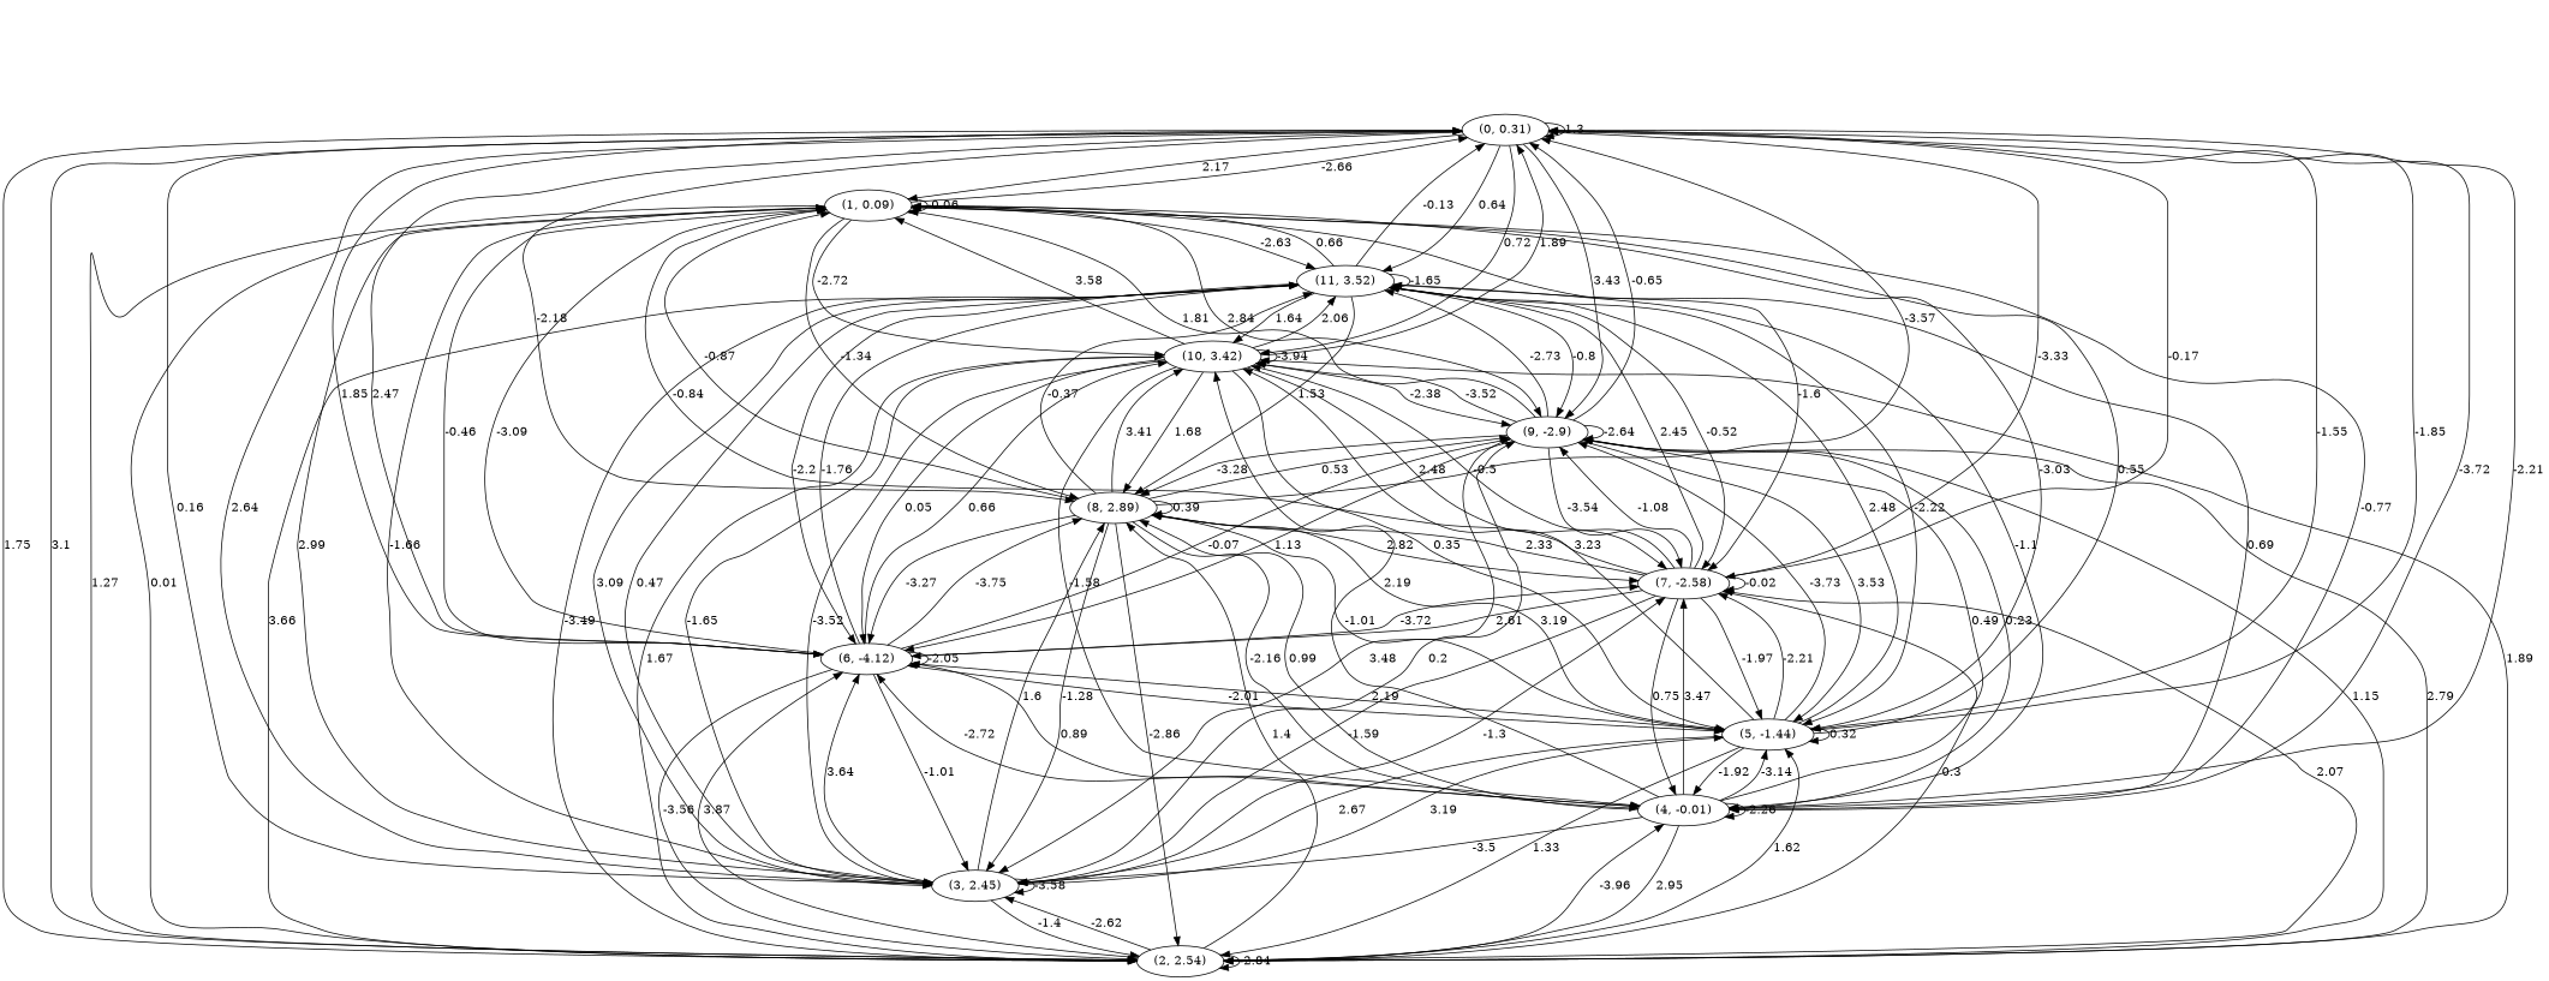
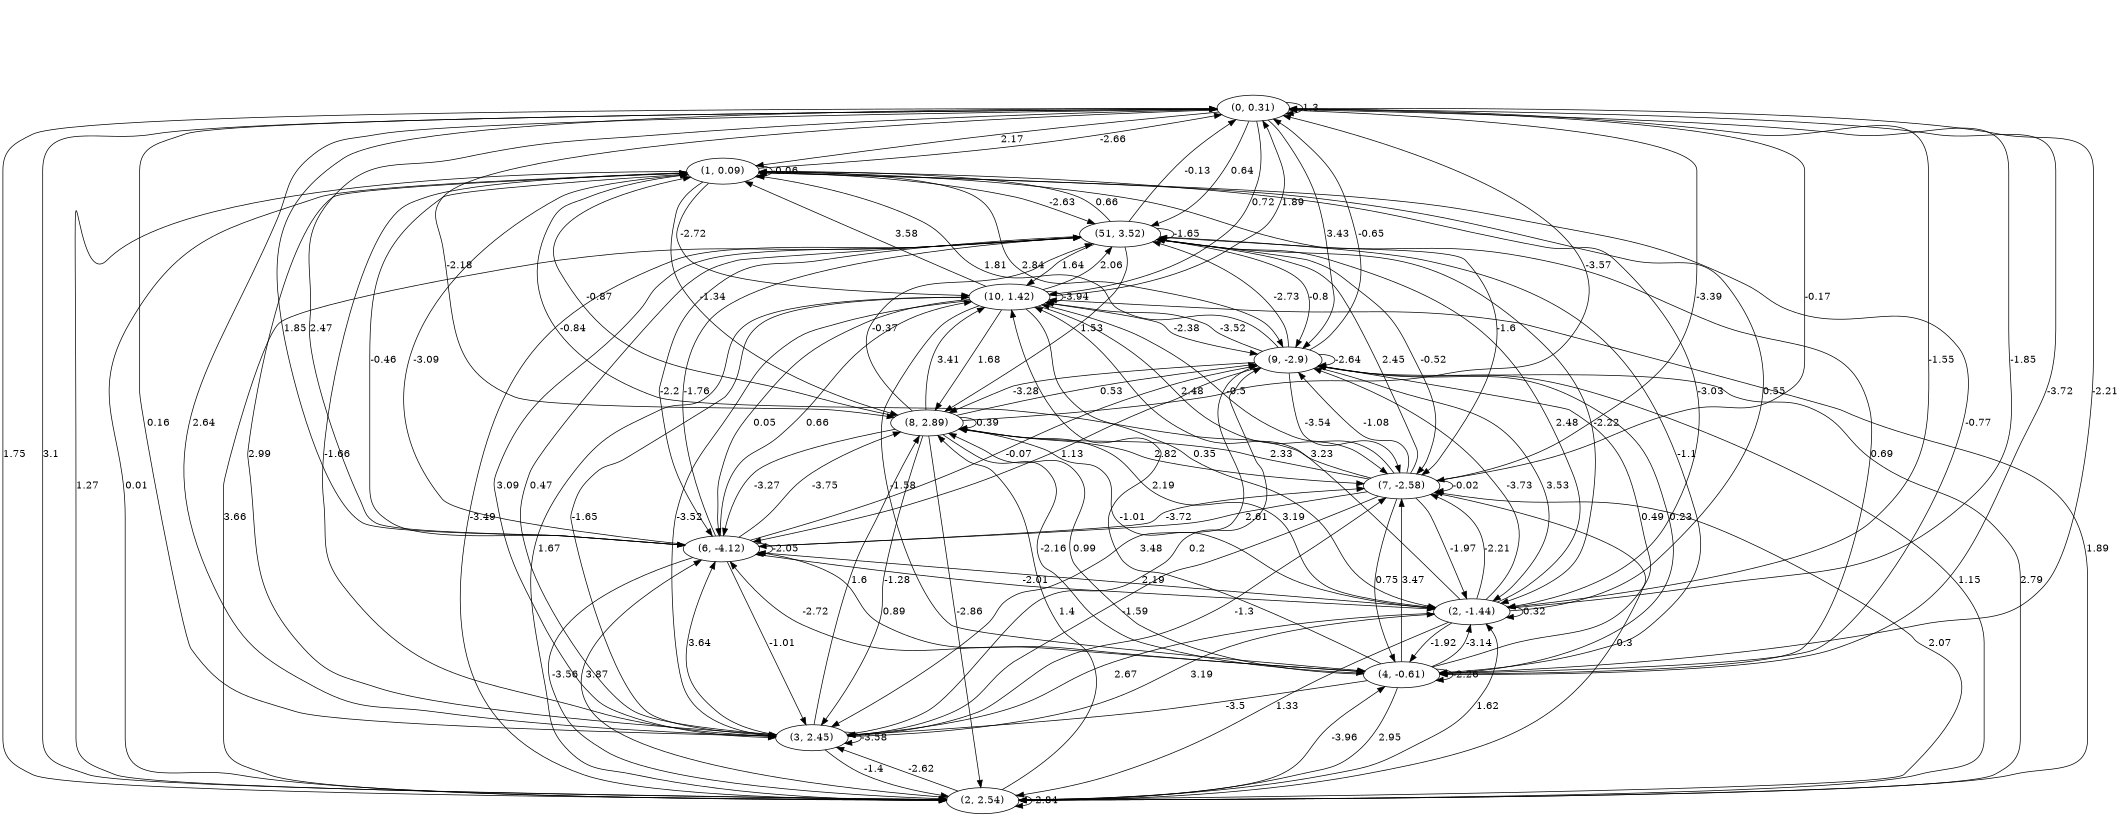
  digraph {
    n1 [label="(0, 0.31)"]
    n2 [label="(1, 0.09)"]
    n3 [label="(2, 2.54)"]
    n4 [label="(3, 2.45)"]
-   n5 [label="(4, -0.01)"]
-   n6 [label="(5, -1.44)"]
+   n5 [label="(4, -0.61)"]
+   n6 [label="(2, -1.44)"]
    n7 [label="(6, -4.12)"]
    n8 [label="(7, -2.58)"]
    n9 [label="(8, 2.89)"]
    n10 [label="(9, -2.9)"]
-   n11 [label="(10, 3.42)"]
-   n12 [label="(11, 3.52)"]
+   n11 [label="(10, 1.42)"]
+   n12 [label="(51, 3.52)"]
    n1 -> n1 [label=1.3]
    n1 -> n2 [label=2.17]
    n1 -> n3 [label=1.75]
    n1 -> n4 [label=0.16]
    n1 -> n5 [label=-3.72]
    n1 -> n6 [label=-1.55]
    n1 -> n7 [label=2.47]
-   n1 -> n8 [label=-3.33]
+   n1 -> n8 [label=-3.39]
    n1 -> n9 [label=-2.18]
    n1 -> n10 [label=3.43]
    n1 -> n11 [label=0.72]
    n1 -> n12 [label=0.64]
    n2 -> n1 [label=-2.66]
    n2 -> n2 [label=-0.06]
    n2 -> n3 [label=1.27]
    n2 -> n4 [label=2.99]
    n2 -> n6 [label=-3.03]
    n2 -> n7 [label=-0.46]
    n2 -> n8 [label=-1.6]
    n2 -> n9 [label=-1.34]
    n2 -> n10 [label=2.84]
    n2 -> n11 [label=-2.72]
    n2 -> n12 [label=-2.63]
    n3 -> n1 [label=3.1]
    n3 -> n2 [label=0.01]
    n3 -> n3 [label=-2.84]
    n3 -> n4 [label=-2.62]
    n3 -> n5 [label=-3.96]
    n3 -> n6 [label=1.62]
    n3 -> n7 [label=3.87]
    n3 -> n8 [label=2.07]
    n3 -> n9 [label=1.4]
    n3 -> n10 [label=2.79]
    n3 -> n11 [label=1.89]
    n3 -> n12 [label=3.66]
    n4 -> n1 [label=2.64]
    n4 -> n2 [label=-1.66]
    n4 -> n3 [label=-1.4]
    n4 -> n4 [label=-3.58]
    n4 -> n6 [label=3.19]
    n4 -> n7 [label=3.64]
    n4 -> n8 [label=-1.3]
    n4 -> n9 [label=1.6]
    n4 -> n10 [label=0.2]
    n4 -> n11 [label=-1.65]
    n4 -> n12 [label=0.47]
    n5 -> n1 [label=-2.21]
    n5 -> n2 [label=-0.77]
    n5 -> n3 [label=2.95]
    n5 -> n4 [label=-3.5]
    n5 -> n5 [label=-2.26]
    n5 -> n6 [label=-3.14]
    n5 -> n7 [label=-2.72]
    n5 -> n8 [label=3.47]
    n5 -> n9 [label=0.99]
    n5 -> n10 [label=0.49]
    n5 -> n11 [label=2.19]
    n5 -> n12 [label=0.69]
    n6 -> n1 [label=-1.85]
    n6 -> n2 [label=0.55]
    n6 -> n3 [label=1.33]
    n6 -> n4 [label=2.67]
    n6 -> n5 [label=-1.92]
    n6 -> n6 [label=0.32]
    n6 -> n7 [label=2.19]
    n6 -> n8 [label=-2.21]
    n6 -> n9 [label=3.19]
    n6 -> n10 [label=-3.73]
    n6 -> n11 [label=3.23]
    n6 -> n12 [label=2.48]
    n7 -> n1 [label=1.85]
    n7 -> n2 [label=-3.09]
    n7 -> n3 [label=-3.56]
    n7 -> n4 [label=-1.01]
    n7 -> n5 [label=0.89]
    n7 -> n6 [label=-2.01]
    n7 -> n7 [label=-2.05]
    n7 -> n8 [label=-3.72]
    n7 -> n9 [label=-3.75]
    n7 -> n10 [label=-0.07]
    n7 -> n11 [label=0.66]
    n7 -> n12 [label=-1.76]
    n8 -> n1 [label=-0.17]
    n8 -> n2 [label=-0.84]
    n8 -> n3 [label=0.3]
    n8 -> n4 [label=-1.59]
    n8 -> n5 [label=0.75]
    n8 -> n6 [label=-1.97]
    n8 -> n7 [label=2.61]
    n8 -> n8 [label=-0.02]
    n8 -> n9 [label=2.33]
    n8 -> n10 [label=-1.08]
    n8 -> n11 [label=-0.5]
    n8 -> n12 [label=2.45]
    n9 -> n1 [label=-3.57]
    n9 -> n2 [label=-0.87]
    n9 -> n3 [label=-2.86]
    n9 -> n4 [label=-1.28]
    n9 -> n5 [label=-2.16]
    n9 -> n6 [label=-1.01]
    n9 -> n7 [label=-3.27]
    n9 -> n8 [label=2.82]
    n9 -> n9 [label=0.39]
    n9 -> n10 [label=0.53]
    n9 -> n11 [label=3.41]
    n9 -> n12 [label=-0.37]
    n10 -> n1 [label=-0.65]
    n10 -> n2 [label=1.81]
    n10 -> n3 [label=1.15]
    n10 -> n4 [label=3.48]
    n10 -> n5 [label=0.23]
    n10 -> n6 [label=3.53]
    n10 -> n7 [label=1.13]
    n10 -> n8 [label=-3.54]
    n10 -> n9 [label=-3.28]
    n10 -> n10 [label=-2.64]
    n10 -> n11 [label=-3.52]
    n10 -> n12 [label=-2.73]
    n11 -> n1 [label=1.89]
    n11 -> n2 [label=3.58]
    n11 -> n3 [label=1.67]
    n11 -> n4 [label=-3.52]
    n11 -> n5 [label=-1.58]
    n11 -> n6 [label=0.35]
    n11 -> n7 [label=0.05]
    n11 -> n8 [label=2.48]
    n11 -> n9 [label=1.68]
    n11 -> n10 [label=-2.38]
    n11 -> n11 [label=-3.94]
    n11 -> n12 [label=2.06]
    n12 -> n1 [label=-0.13]
    n12 -> n2 [label=0.66]
    n12 -> n3 [label=-3.49]
    n12 -> n4 [label=3.09]
    n12 -> n5 [label=-1.1]
    n12 -> n6 [label=-2.22]
    n12 -> n7 [label=-2.2]
    n12 -> n8 [label=-0.52]
    n12 -> n9 [label=1.53]
    n12 -> n10 [label=-0.8]
    n12 -> n11 [label=1.64]
    n12 -> n12 [label=-1.65]
  }
